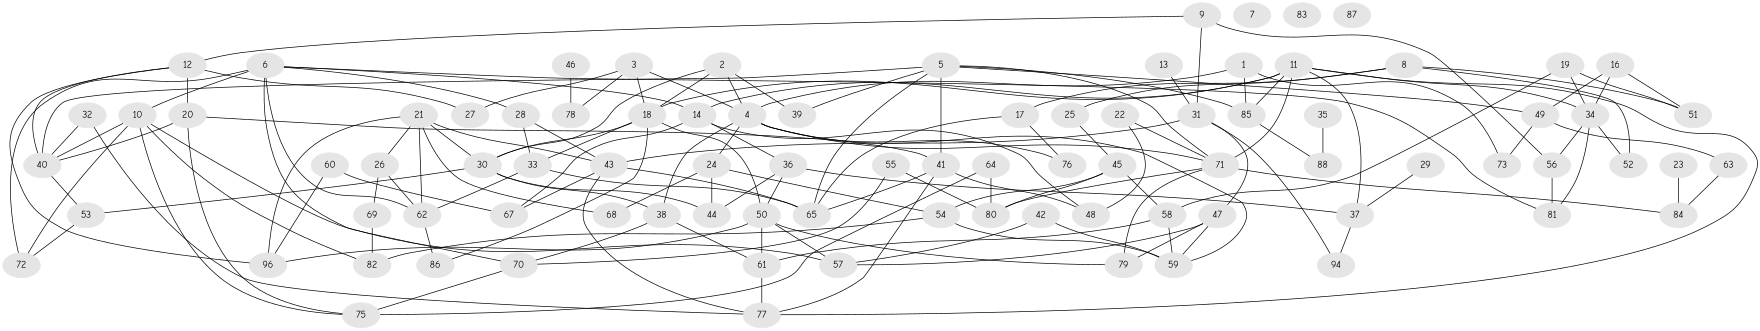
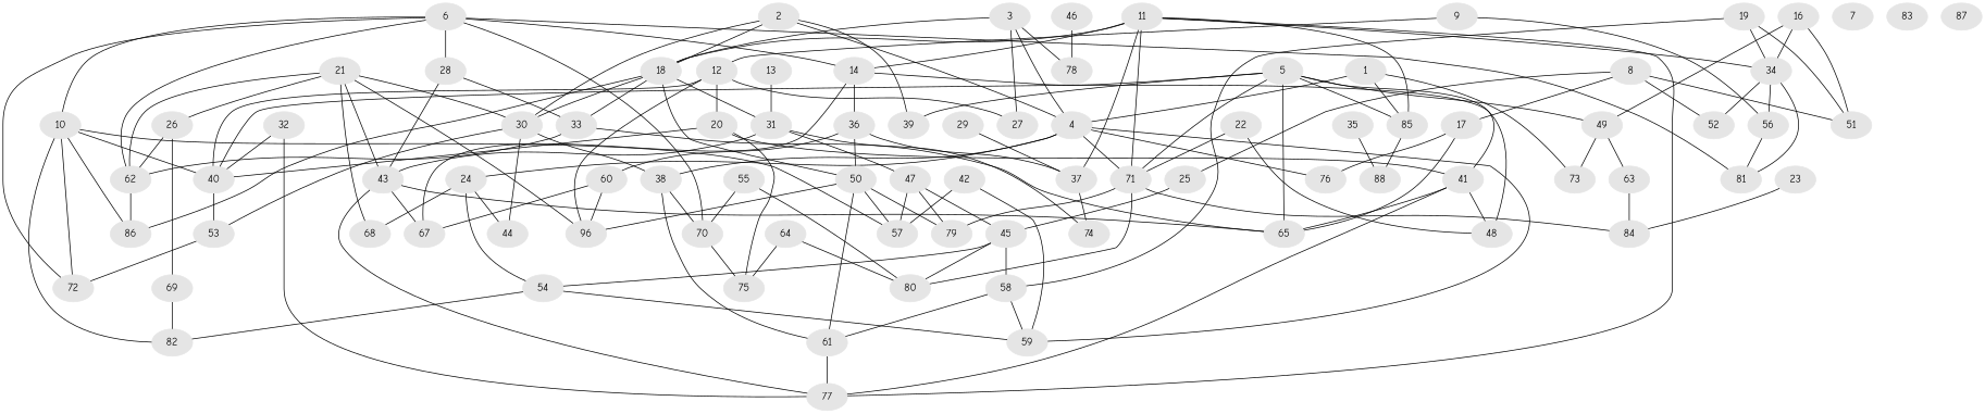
  graph {
    fontname="Comic Neue"
    node [color=gray90 fontname="Comic Neue" style=filled]
    edge [fontname="Comic Neue"]
    1
    4
    73
    85
    24
    38
    59
    71
    76
    88
    2
    18
    30
    39
    31
    33
    50
    86
    44
    53
    3
    27
    78
    68
    54
    70
    61
    84
    80
    79
    5
    40
    41
    49
    65
    77
    48
    63
    6
    10
    14
    28
    62
    72
    81
    57
    75
    82
    36
    67
    43
    7
    8
    17
    25
    51
    52
    45
    9
    12
    56
    20
    n63 [label=96]
    11
    34
    37
-   74 [label=94]
+   74
    13
    47
    60
    69
    16
    19
    58
    21
    26
    22
    23
    29
    32
    35
    42
    46
    55
    64
    83
    87
    1 -- 4
    1 -- 73
    1 -- 85
    4 -- 24
    4 -- 38
    4 -- 59
    4 -- 71
    4 -- 76
    85 -- 88
    24 -- 44
    24 -- 68
    24 -- 54
    38 -- 70
    38 -- 61
    71 -- 84
    71 -- 80
    71 -- 79
    2 -- 4
    2 -- 18
    2 -- 30
    2 -- 39
    18 -- 30
-   9 -- 31
+   18 -- 31
    18 -- 33
    18 -- 50
    18 -- 86
    30 -- 38
    30 -- 44
    30 -- 53
    31 -- 43
    31 -- 74
    31 -- 47
    33 -- 65
    33 -- 62
    50 -- 61
    50 -- 79
    50 -- 57
    50 -- n63
    53 -- 72
    3 -- 4
    3 -- 18
    3 -- 27
    3 -- 78
    54 -- 59
    54 -- 82
    70 -- 75
    61 -- 77
    5 -- 85
    5 -- 71
    5 -- 39
    5 -- 40
    5 -- 41
    5 -- 49
    5 -- 65
    40 -- 53
    41 -- 65
    41 -- 77
    41 -- 48
    49 -- 73
    49 -- 63
    63 -- 84
    6 -- 70
    6 -- 10
    6 -- 14
    6 -- 28
    6 -- 62
    6 -- 72
    6 -- 81
    10 -- 40
    10 -- 72
    10 -- 57
-   10 -- 75
+   10 -- 86
    10 -- 82
    14 -- 48
    14 -- 36
    14 -- 67
    28 -- 33
    28 -- 43
    62 -- 86
    36 -- 50
    36 -- 37
-   36 -- 44
+   36 -- 60
    43 -- 65
    43 -- 77
    43 -- 67
    8 -- 17
    8 -- 25
    8 -- 51
    8 -- 52
    17 -- 76
    17 -- 65
    25 -- 45
    45 -- 54
    45 -- 80
    45 -- 58
    9 -- 12
    9 -- 56
    12 -- 27
    12 -- 40
    12 -- 20
    12 -- n63
    56 -- 81
    20 -- 40
    20 -- 41
    20 -- 75
    11 -- 85
    11 -- 71
    11 -- 18
    11 -- 77
    11 -- 14
    11 -- 34
    11 -- 37
    34 -- 81
    34 -- 52
    34 -- 56
    37 -- 74
    13 -- 31
-   47 -- 59
+   47 -- 45
    47 -- 79
    47 -- 57
    60 -- 67
    60 -- n63
    69 -- 82
    16 -- 49
    16 -- 51
    16 -- 34
    19 -- 51
    19 -- 34
    19 -- 58
    58 -- 59
    58 -- 61
    21 -- 30
    21 -- 68
    21 -- 62
    21 -- 43
    21 -- n63
    21 -- 26
    26 -- 62
    26 -- 69
    22 -- 71
    22 -- 48
    23 -- 84
    29 -- 37
    32 -- 40
    32 -- 77
    35 -- 88
    42 -- 59
    42 -- 57
    46 -- 78
    55 -- 70
    55 -- 80
    64 -- 80
    64 -- 75
  }
